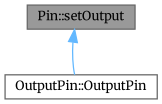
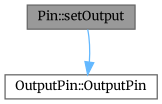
  digraph {
    rankdir=TB
    fontname=Merriweather
    node [fontname=Merriweather fontsize=10 shape=box style=filled]
    n1 [color=gray40 fillcolor=grey60 fontcolor=black height=0.2 label="Pin::setOutput" width=0.4]
    n2 [color=grey40 fillcolor=white height=0.2 label="OutputPin::OutputPin" width=0.4]
-   n1 -> n2 [color=steelblue1 dir=back fontname=Merriweather fontsize=10 labelfontname=Helvetica labelfontsize=10 style=solid]
+   n2 -> n1 [color=steelblue1 dir=back fontname=Merriweather fontsize=10 labelfontname=Helvetica labelfontsize=10 style=solid]
  }
